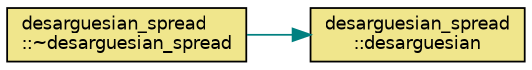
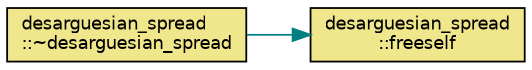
  digraph {
    rankdir=LR
    node [color=black fillcolor=khaki fontname=Helvetica fontsize=10 shape=record style=filled]
    n1 [fontcolor=black height=0.2 label="desarguesian_spread\l::~desarguesian_spread" width=0.4]
-   n2 [height=0.2 label="desarguesian_spread\l::desarguesian" width=0.4]
+   n2 [height=0.2 label="desarguesian_spread\l::freeself" width=0.4]
    n1 -> n2 [color=teal fontname=Helvetica fontsize=10 labelfontname=Helvetica labelfontsize=10 style=solid]
  }
